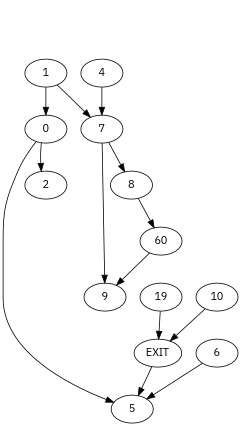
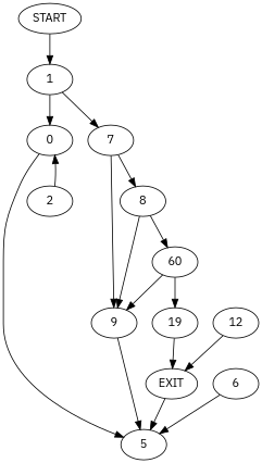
  digraph {
    fontname="IBM Plex Sans"
    node [fontname="IBM Plex Sans"]
    edge [fontname="IBM Plex Sans"]
+   n1 [label=START]
    1
    n3 [label=0]
    7
    n5 [label=EXIT]
-   12 [label=10]
+   12
    5
    2
-   4
    6
    8
    9
    n13 [label=60]
    n14 [label=19]
+   n1 -> 1
    1 -> n3
    1 -> 7
    n3 -> 5
    7 -> 8
    7 -> 9
    n5 -> 5
    12 -> n5
-   n3 -> 2
-   4 -> 7
+   2 -> n3
    6 -> 5
+   8 -> 9
    8 -> n13
+   9 -> 5
    n13 -> 9
+   n13 -> n14
    n14 -> n5
  }
